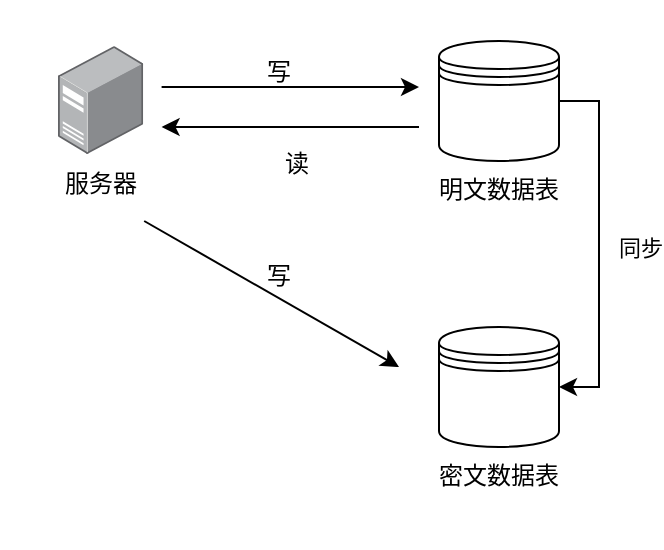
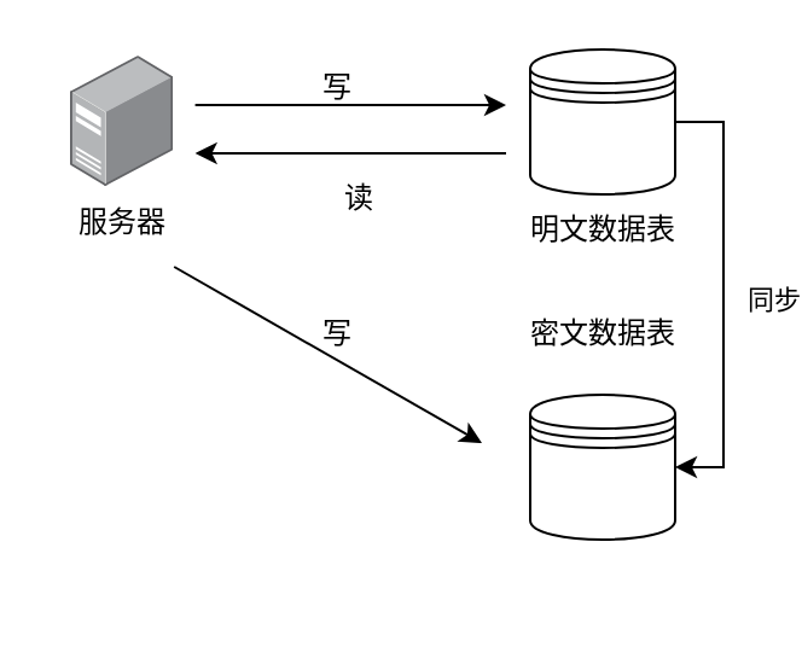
  <mxCell id="0" />
  <mxCell id="1" parent="0" />
  <mxCell id="2" value="" style="image;points=[];aspect=fixed;html=1;align=center;shadow=0;dashed=0;image=img/lib/allied_telesis/computer_and_terminals/Server_Desktop.svg;" vertex="1" parent="1"><mxGeometry x="29" y="23" width="42.6" height="54" as="geometry" /></mxCell>
  <mxCell id="3" value="服务器" style="text;html=1;align=center;verticalAlign=middle;resizable=0;points=[];autosize=1;strokeColor=none;fillColor=none;" vertex="1" parent="1"><mxGeometry x="20.3" y="77" width="60" height="30" as="geometry" /></mxCell>
  <mxCell id="4" style="edgeStyle=orthogonalEdgeStyle;rounded=0;orthogonalLoop=1;jettySize=auto;html=1;exitX=1;exitY=0.5;exitDx=0;exitDy=0;entryX=1;entryY=0.5;entryDx=0;entryDy=0;" edge="1" parent="1" source="6" target="12"><mxGeometry relative="1" as="geometry" /></mxCell>
  <mxCell id="5" value="同步" style="edgeLabel;html=1;align=center;verticalAlign=middle;resizable=0;points=[];" vertex="1" connectable="0" parent="4"><mxGeometry x="-0.093" y="2" relative="1" as="geometry"><mxPoint x="18" y="10" as="offset" /></mxGeometry></mxCell>
  <mxCell id="6" value="" style="shape=datastore;whiteSpace=wrap;html=1;" vertex="1" parent="1"><mxGeometry x="219" y="20" width="60" height="60" as="geometry" /></mxCell>
  <mxCell id="7" value="明文数据表" style="text;html=1;align=center;verticalAlign=middle;resizable=0;points=[];autosize=1;strokeColor=none;fillColor=none;" vertex="1" parent="1"><mxGeometry x="209" y="80" width="80" height="30" as="geometry" /></mxCell>
  <mxCell id="8" value="" style="endArrow=classic;html=1;rounded=0;" edge="1" parent="1"><mxGeometry width="50" height="50" relative="1" as="geometry"><mxPoint x="80.3" y="43" as="sourcePoint" /><mxPoint x="209" y="43" as="targetPoint" /></mxGeometry></mxCell>
  <mxCell id="9" value="写" style="text;html=1;align=center;verticalAlign=middle;resizable=0;points=[];autosize=1;strokeColor=none;fillColor=none;" vertex="1" parent="1"><mxGeometry x="119" y="21" width="40" height="30" as="geometry" /></mxCell>
  <mxCell id="10" value="" style="endArrow=classic;html=1;rounded=0;" edge="1" parent="1"><mxGeometry width="50" height="50" relative="1" as="geometry"><mxPoint x="209" y="63" as="sourcePoint" /><mxPoint x="80.3" y="63" as="targetPoint" /></mxGeometry></mxCell>
  <mxCell id="11" value="读" style="text;html=1;align=center;verticalAlign=middle;resizable=0;points=[];autosize=1;strokeColor=none;fillColor=none;" vertex="1" parent="1"><mxGeometry x="128" y="67" width="40" height="30" as="geometry" /></mxCell>
  <mxCell id="12" value="" style="shape=datastore;whiteSpace=wrap;html=1;" vertex="1" parent="1"><mxGeometry x="219" y="163" width="60" height="60" as="geometry" /></mxCell>
- <mxCell id="13" value="密文数据表" style="text;html=1;align=center;verticalAlign=middle;resizable=0;points=[];autosize=1;strokeColor=none;fillColor=none;" vertex="1" parent="1"><mxGeometry x="209" y="223" width="80" height="30" as="geometry" /></mxCell>
+ <mxCell id="13" value="密文数据表" style="text;html=1;align=center;verticalAlign=middle;resizable=0;points=[];autosize=1;strokeColor=none;fillColor=none;" vertex="1" parent="1"><mxGeometry x="209" y="123" width="80" height="30" as="geometry" /></mxCell>
  <mxCell id="14" value="" style="endArrow=classic;html=1;rounded=0;" edge="1" parent="1"><mxGeometry width="50" height="50" relative="1" as="geometry"><mxPoint x="71.6" y="110" as="sourcePoint" /><mxPoint x="199" y="183" as="targetPoint" /></mxGeometry></mxCell>
  <mxCell id="15" value="写" style="text;html=1;align=center;verticalAlign=middle;resizable=0;points=[];autosize=1;strokeColor=none;fillColor=none;" vertex="1" parent="1"><mxGeometry x="119" y="123" width="40" height="30" as="geometry" /></mxCell>
